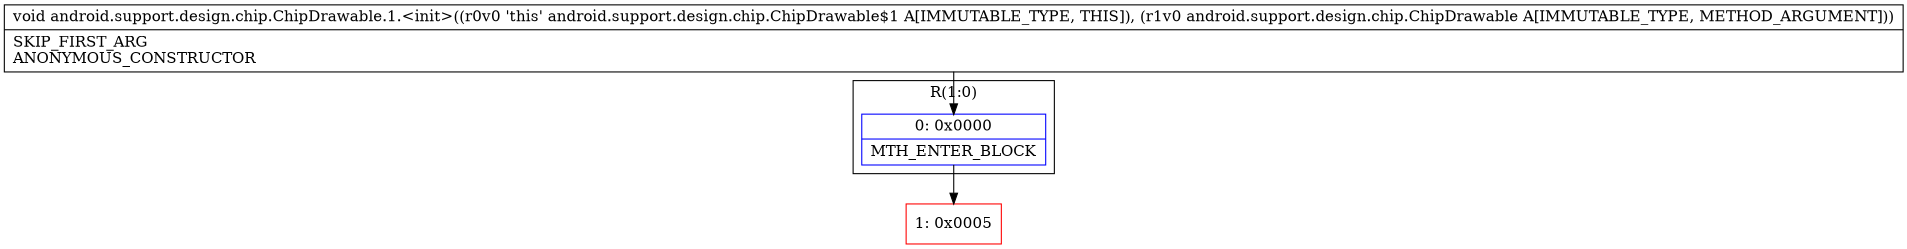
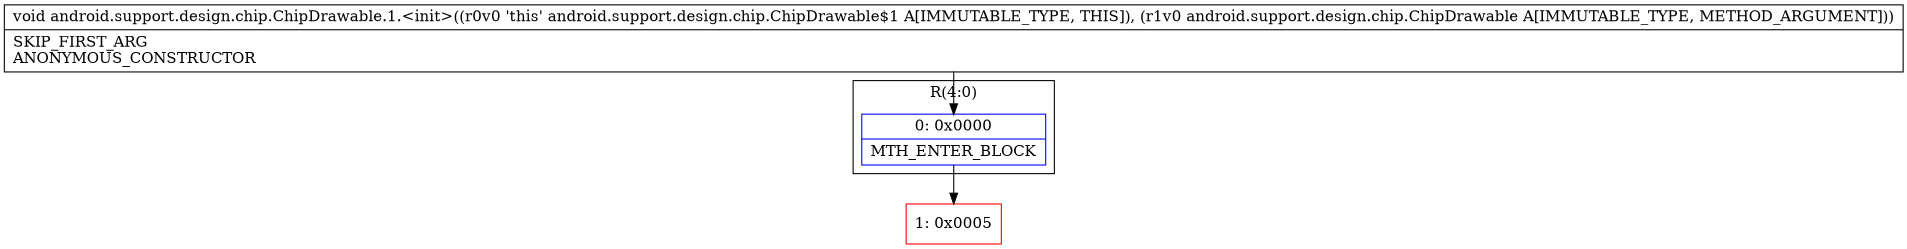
  digraph {
    node [shape=record]
    n1 [color=blue label="{0\:\ 0x0000|MTH_ENTER_BLOCK\l}"]
    n2 [color=red label="{1\:\ 0x0005}"]
    n3 [label="{void android.support.design.chip.ChipDrawable.1.\<init\>((r0v0 'this' android.support.design.chip.ChipDrawable$1 A[IMMUTABLE_TYPE, THIS]), (r1v0 android.support.design.chip.ChipDrawable A[IMMUTABLE_TYPE, METHOD_ARGUMENT]))  | SKIP_FIRST_ARG\lANONYMOUS_CONSTRUCTOR\l}"]
    subgraph cluster_1 {
-     label="R(1:0)"
+     label="R(4:0)"
      n1
    }
    n1 -> n2
    n3 -> n1
  }
